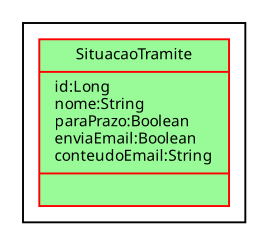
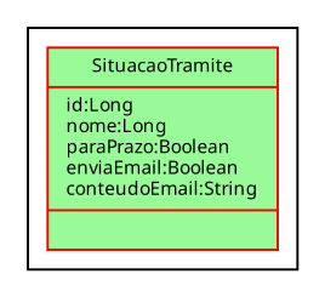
  digraph {
    fontname="Noto Sans"
    fontsize=8
-   n1 [fontname="Noto Sans" fontsize=8 label="{SituacaoTramite|id:Long\lnome:String\lparaPrazo:Boolean\lenviaEmail:Boolean\lconteudoEmail:String\l|\l}" shape=record style=filled fillcolor=palegreen color=red]
+   n1 [fontname="Noto Sans" fontsize=8 label="{SituacaoTramite|id:Long\lnome:Long\lparaPrazo:Boolean\lenviaEmail:Boolean\lconteudoEmail:String\l|\l}" shape=record style=filled fillcolor=palegreen color=red]
    subgraph cluster_1 {
      n1
    }
  }
